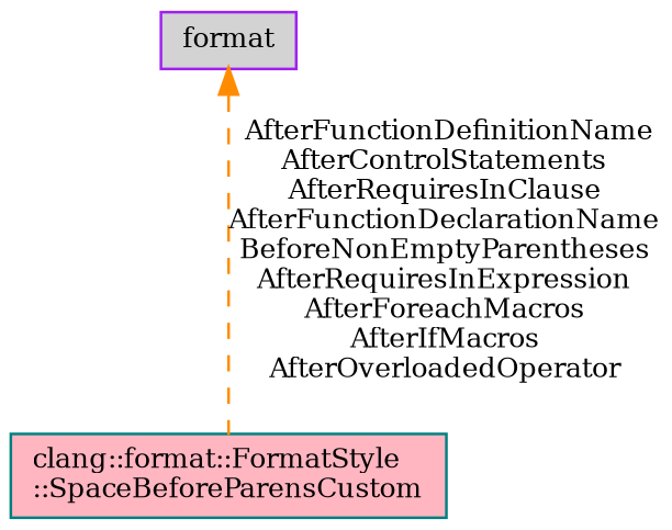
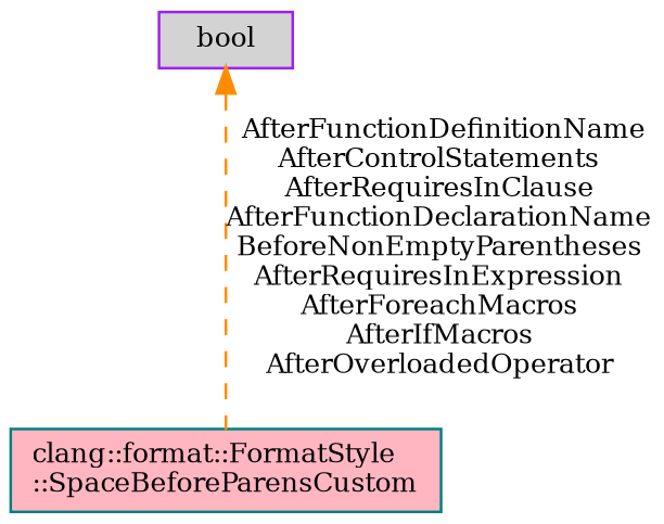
  digraph {
    fontname="DejaVu Serif"
    node [fontname="DejaVu Serif" fontsize=10 shape=record style=filled]
    n1 [color=teal fillcolor=lightpink fontcolor=black height=0.2 label="clang::format::FormatStyle\l::SpaceBeforeParensCustom" width=0.4]
-   n2 [color=purple height=0.2 label=format width=0.4 fillcolor=lightgrey]
+   n2 [color=purple height=0.2 label=bool width=0.4 fillcolor=lightgrey]
    n2 -> n1 [color=darkorange dir=back fontname="DejaVu Serif" fontsize=10 label=" AfterFunctionDefinitionName\nAfterControlStatements\nAfterRequiresInClause\nAfterFunctionDeclarationName\nBeforeNonEmptyParentheses\nAfterRequiresInExpression\nAfterForeachMacros\nAfterIfMacros\nAfterOverloadedOperator" labelfontname=Helvetica labelfontsize=10 style=dashed]
  }
